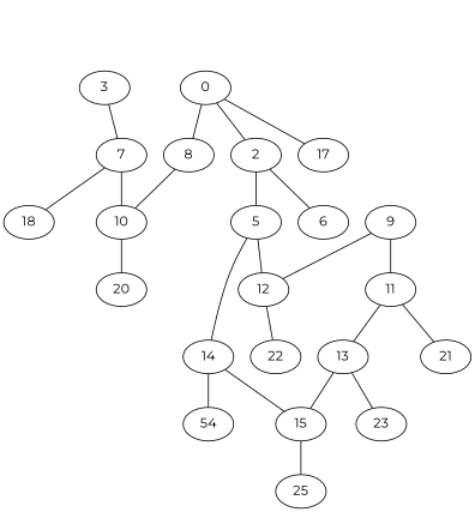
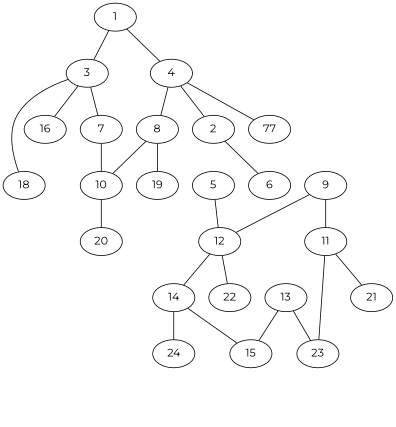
  graph {
    fontname=Montserrat
    node [chem=C fontname=Montserrat]
    edge [fontname=Montserrat valence=1]
+   1
    3
-   4 [label=0]
+   4
    2 [chem=N]
    5 [chem=N]
    6 [chem=O]
    7
+   16 [chem=H]
    8
-   17 [chem=H]
+   17 [chem=H label=77]
    12
    10
    18 [chem=H]
+   19 [chem=H]
    9
    11
    20 [chem=H]
    13
    21 [chem=H]
    14
    22 [chem=H]
    15
    23 [chem=H]
-   24 [chem=H label=54]
-   25 [chem=H]
+   24 [chem=H]
+   1 -- 3
+   1 -- 4 [valence=2]
    3 -- 7 [valence=2]
+   3 -- 16
    4 -- 2
    4 -- 8
    4 -- 17
-   2 -- 5 [valence=2]
    2 -- 6
    5 -- 12
    7 -- 10
-   7 -- 18
+   3 -- 18
    8 -- 10 [valence=2]
-   5 -- 14
+   8 -- 19
+   12 -- 14
    12 -- 22
    10 -- 20
    9 -- 12 [valence=2]
    9 -- 11
-   11 -- 13 [valence=2]
+   11 -- 23 [valence=2]
    11 -- 21
    13 -- 15
    13 -- 23
    14 -- 15 [valence=2]
    14 -- 24
-   15 -- 25
  }
